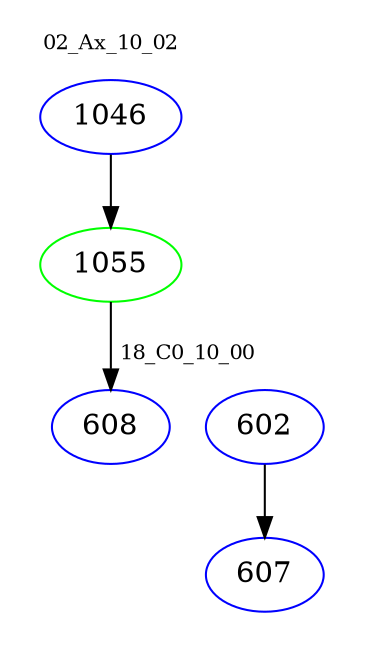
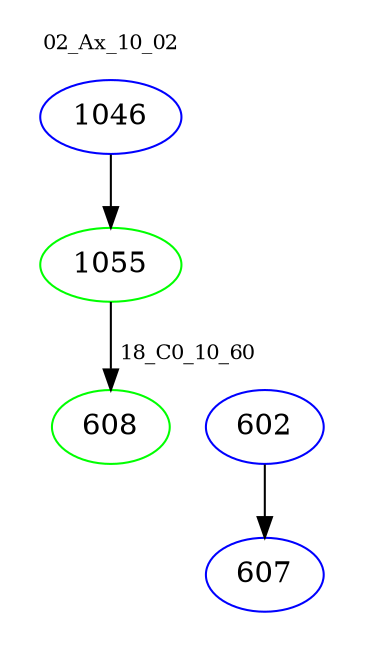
  digraph {
    node [color=blue]
    edge [color=black]
    n1 [label=1046]
    n2 [color=green label=1055]
    n3 [label=602]
    n4 [label=607]
-   n5 [label=608]
+   n5 [color=green label=608]
    subgraph cluster_1 {
      color=white
      fontsize=10
      label="02_Ax_10_02"
      n1
      n2
    }
    subgraph cluster_2 {
      color=white
      fontsize=10
-     label="18_C0_10_00"
+     label="18_C0_10_60"
      n3
      n4
      n5
    }
    n1 -> n2
    n2 -> n5
    n3 -> n4
  }
